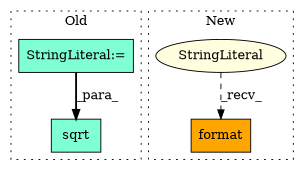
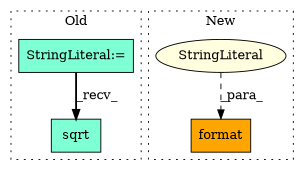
  digraph {
    node [a=32 fillcolor=aquamarine shape=box style=filled]
    n1 [l="5,1" label=sqrt s="520,550"]
    n2 [a=7 l=1 label="StringLiteral:=" s=481]
    n3 [fillcolor=orange l="7,1" label=format s="606,628"]
    n4 [a=45 fillcolor=lightyellow l=90 label=StringLiteral s=515 shape=ellipse]
    subgraph cluster_1 {
      label=Old
      style=dotted
      n1
      n2
    }
    subgraph cluster_2 {
      label=New
      style=dotted
      n3
      n4
    }
-   n2 -> n1 [label=_para_ style=bold]
-   n4 -> n3 [label=_recv_ style=dashed]
+   n2 -> n1 [label=_recv_ style=bold]
+   n4 -> n3 [label=_para_ style=dashed]
  }
